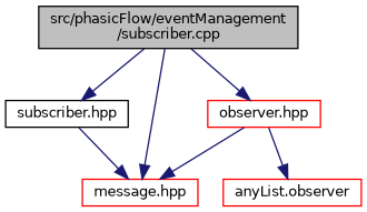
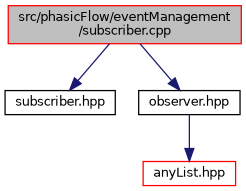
  digraph {
    node [color=black fillcolor=white fontname=Helvetica fontsize=10 shape=record style=filled]
    edge [color=midnightblue fontname=Helvetica fontsize=10 labelfontname=Helvetica labelfontsize=10 style=solid]
-   n1 [fillcolor=grey75 fontcolor=black height=0.2 label="src/phasicFlow/eventManagement\l/subscriber.cpp" width=0.4]
+   n1 [color=red fillcolor=grey75 fontcolor=black height=0.2 label="src/phasicFlow/eventManagement\l/subscriber.cpp" width=0.4]
    n2 [height=0.2 label="subscriber.hpp" width=0.4]
-   n3 [color=red height=0.2 label="message.hpp" width=0.4]
-   n4 [color=red height=0.2 label="observer.hpp" width=0.4]
-   n5 [color=red height=0.2 label="anyList.observer" width=0.4]
+   n4 [height=0.2 label="observer.hpp" width=0.4]
+   n5 [color=red height=0.2 label="anyList.hpp" width=0.4]
    n1 -> n2
-   n1 -> n3
    n1 -> n4
-   n2 -> n3
-   n4 -> n3
    n4 -> n5
  }
